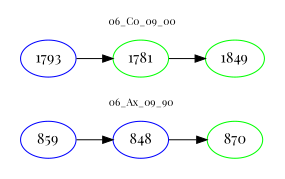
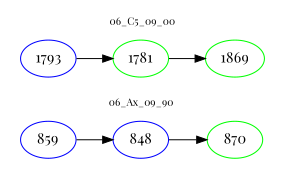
  digraph {
    fontname="Playfair Display"
    rankdir=LR
    node [color=blue fontname="Playfair Display"]
    edge [color=black fontname="Playfair Display"]
    n1 [label=859]
    n2 [label=848]
    n3 [color=green label=870]
    n4 [label=1793]
    n5 [color=green label=1781]
-   n6 [color=green label=1849]
+   n6 [color=green label=1869]
    subgraph cluster_1 {
      color=white
      fontsize=10
      label="06_Ax_09_90"
      n1
      n2
      n3
    }
    subgraph cluster_2 {
      color=white
      fontsize=10
-     label="06_C0_09_00"
+     label="06_C5_09_00"
      n4
      n5
      n6
    }
    n1 -> n2
    n2 -> n3
    n4 -> n5
    n5 -> n6
  }
